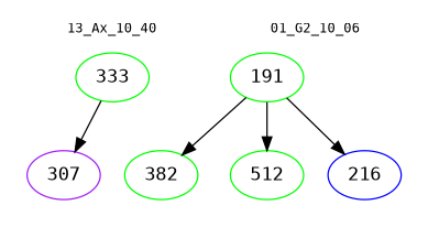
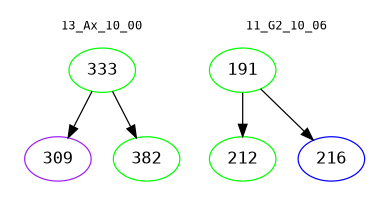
  digraph {
    fontname="DejaVu Sans Mono"
    node [color=green fontname="DejaVu Sans Mono"]
    edge [color=black fontname="DejaVu Sans Mono"]
    n1 [label=333]
    n2 [label=382]
-   n3 [color=purple label=307]
+   n3 [color=purple label=309]
    n4 [label=191]
-   n5 [label=512]
+   n5 [label=212]
    n6 [color=blue label=216]
    subgraph cluster_1 {
      color=white
      fontsize=10
-     label="13_Ax_10_40"
+     label="13_Ax_10_00"
      n1
      n2
      n3
    }
    subgraph cluster_2 {
      color=white
      fontsize=10
-     label="01_G2_10_06"
+     label="11_G2_10_06"
      n4
      n5
      n6
    }
-   n4 -> n2
+   n1 -> n2
    n1 -> n3
    n4 -> n5
    n4 -> n6
  }
